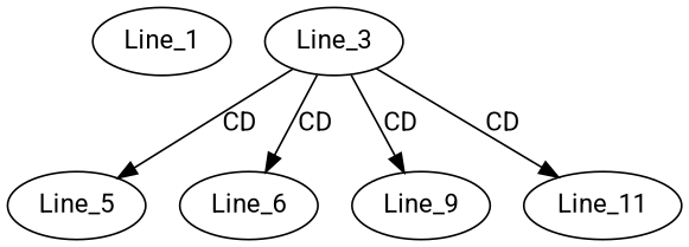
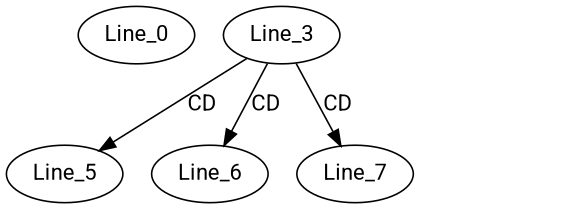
  digraph {
    fontname=Roboto
    node [fontname=Roboto]
    edge [fontname=Roboto]
-   Line_0 [label=Line_1]
+   Line_0
    Line_3
    Line_5
    Line_6
-   Line_7 [label=Line_9]
-   Line_11
+   Line_7
    Line_3 -> Line_5 [label=CD]
    Line_3 -> Line_6 [label=CD]
    Line_3 -> Line_7 [label=CD]
-   Line_3 -> Line_11 [label=CD]
  }
